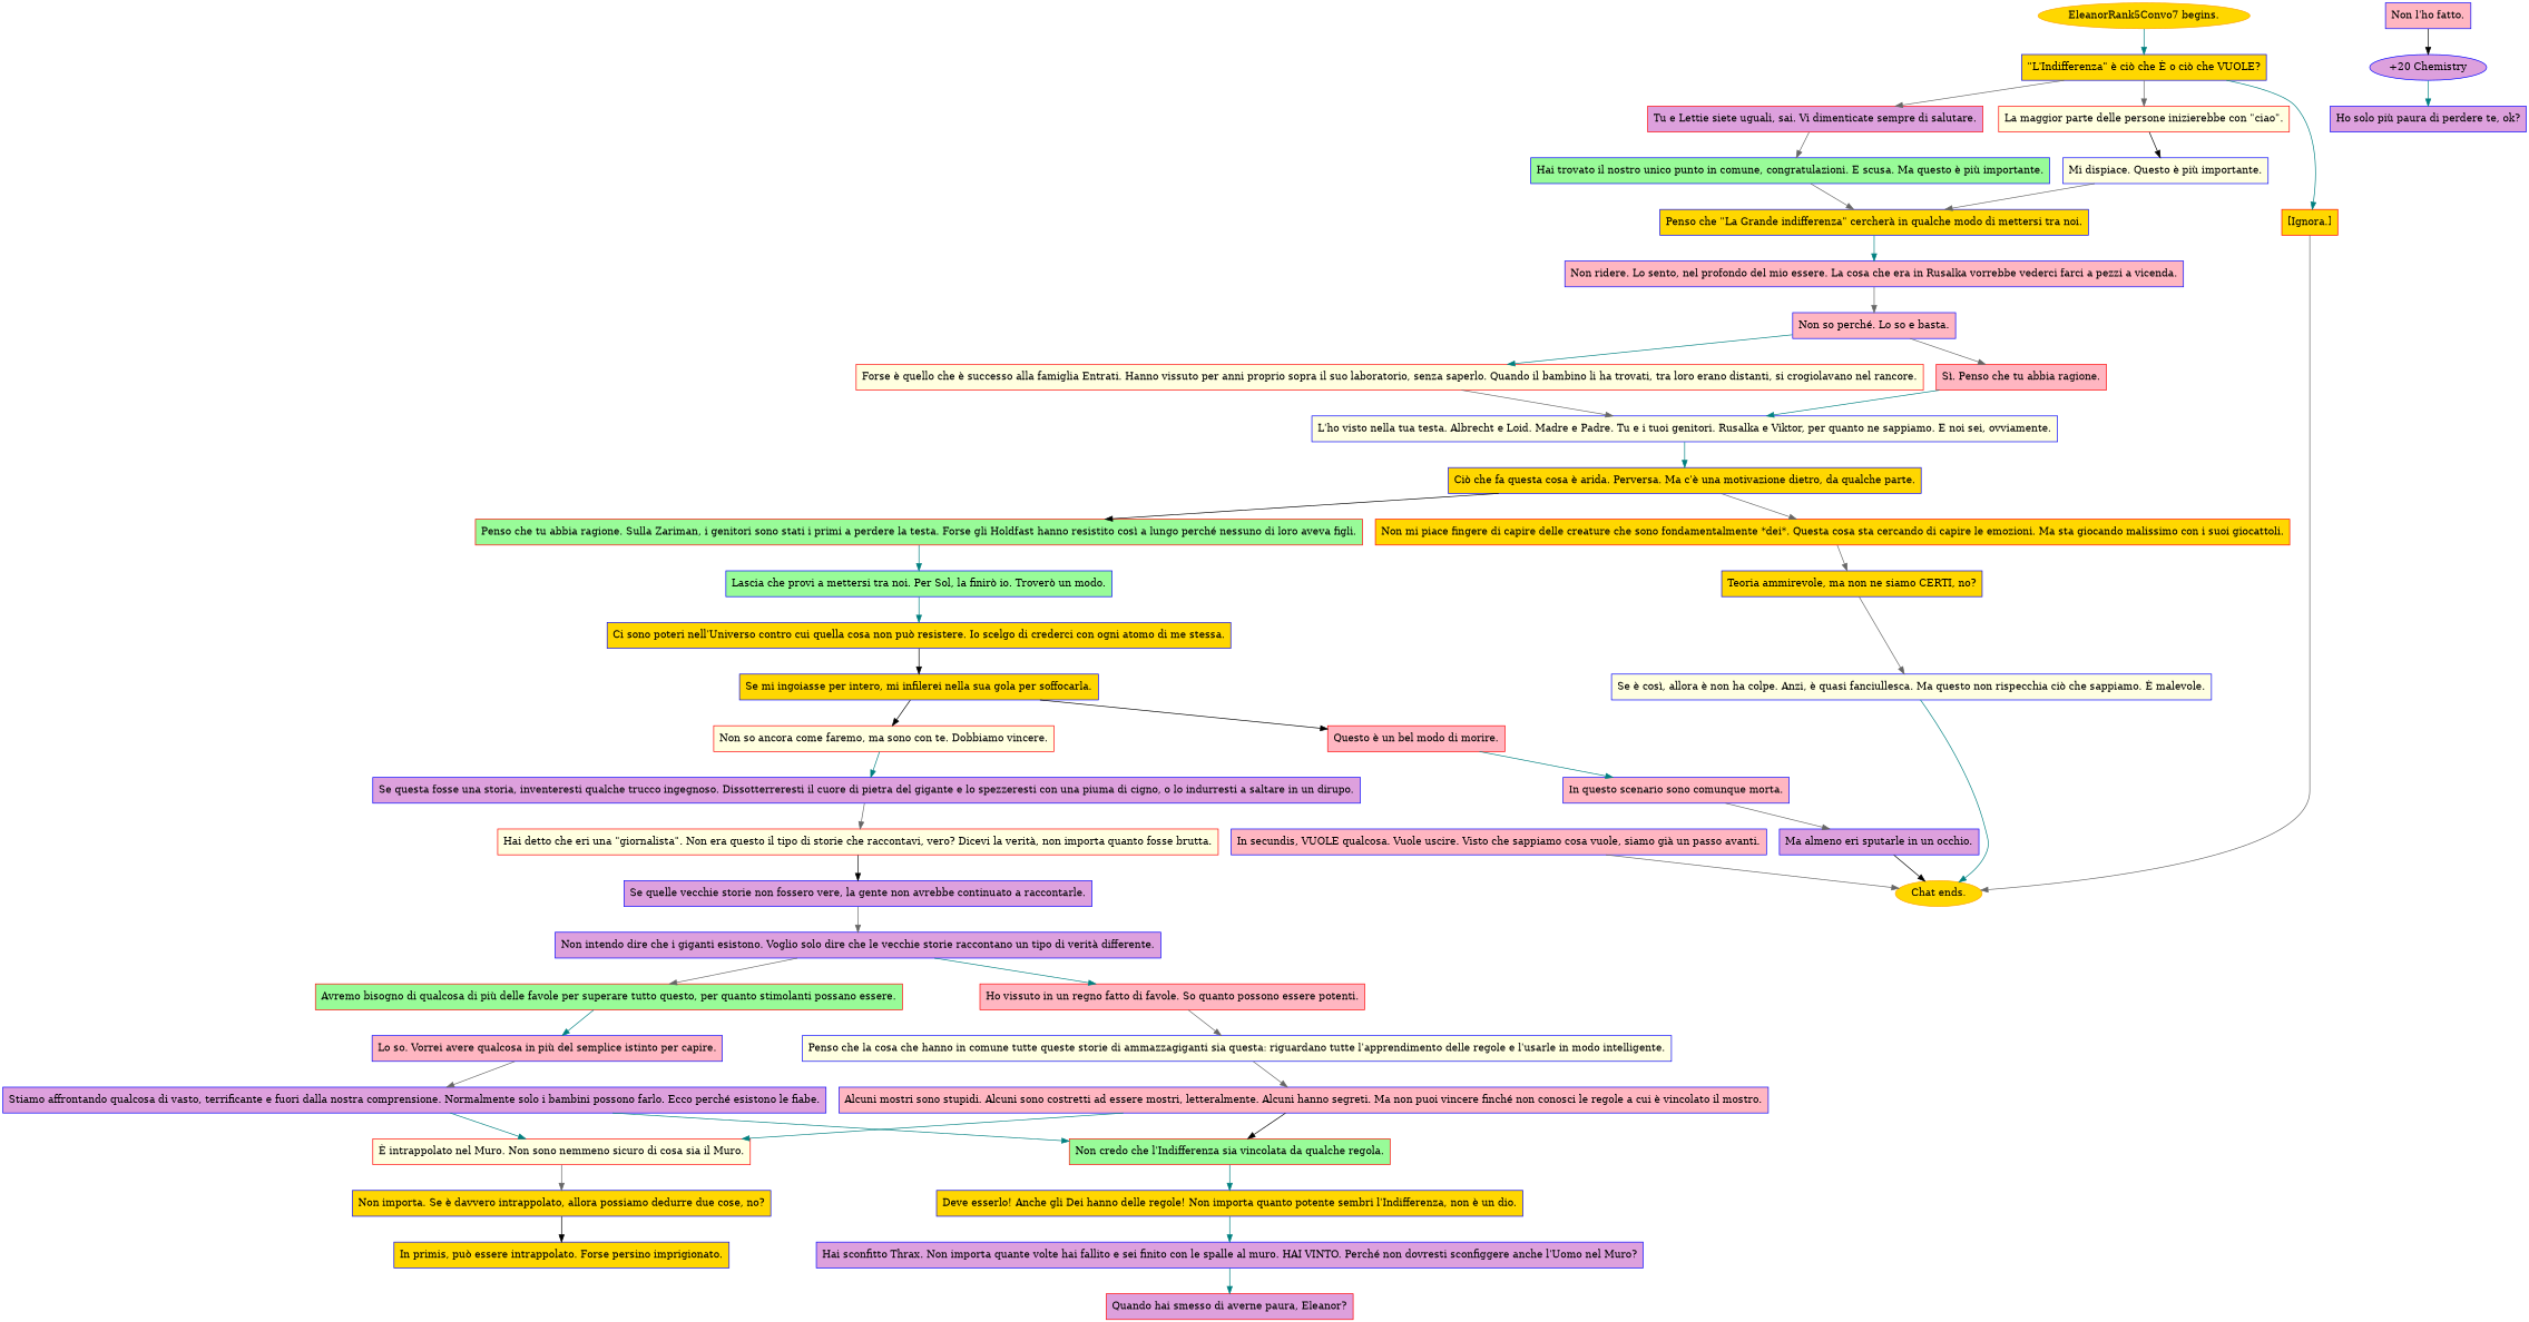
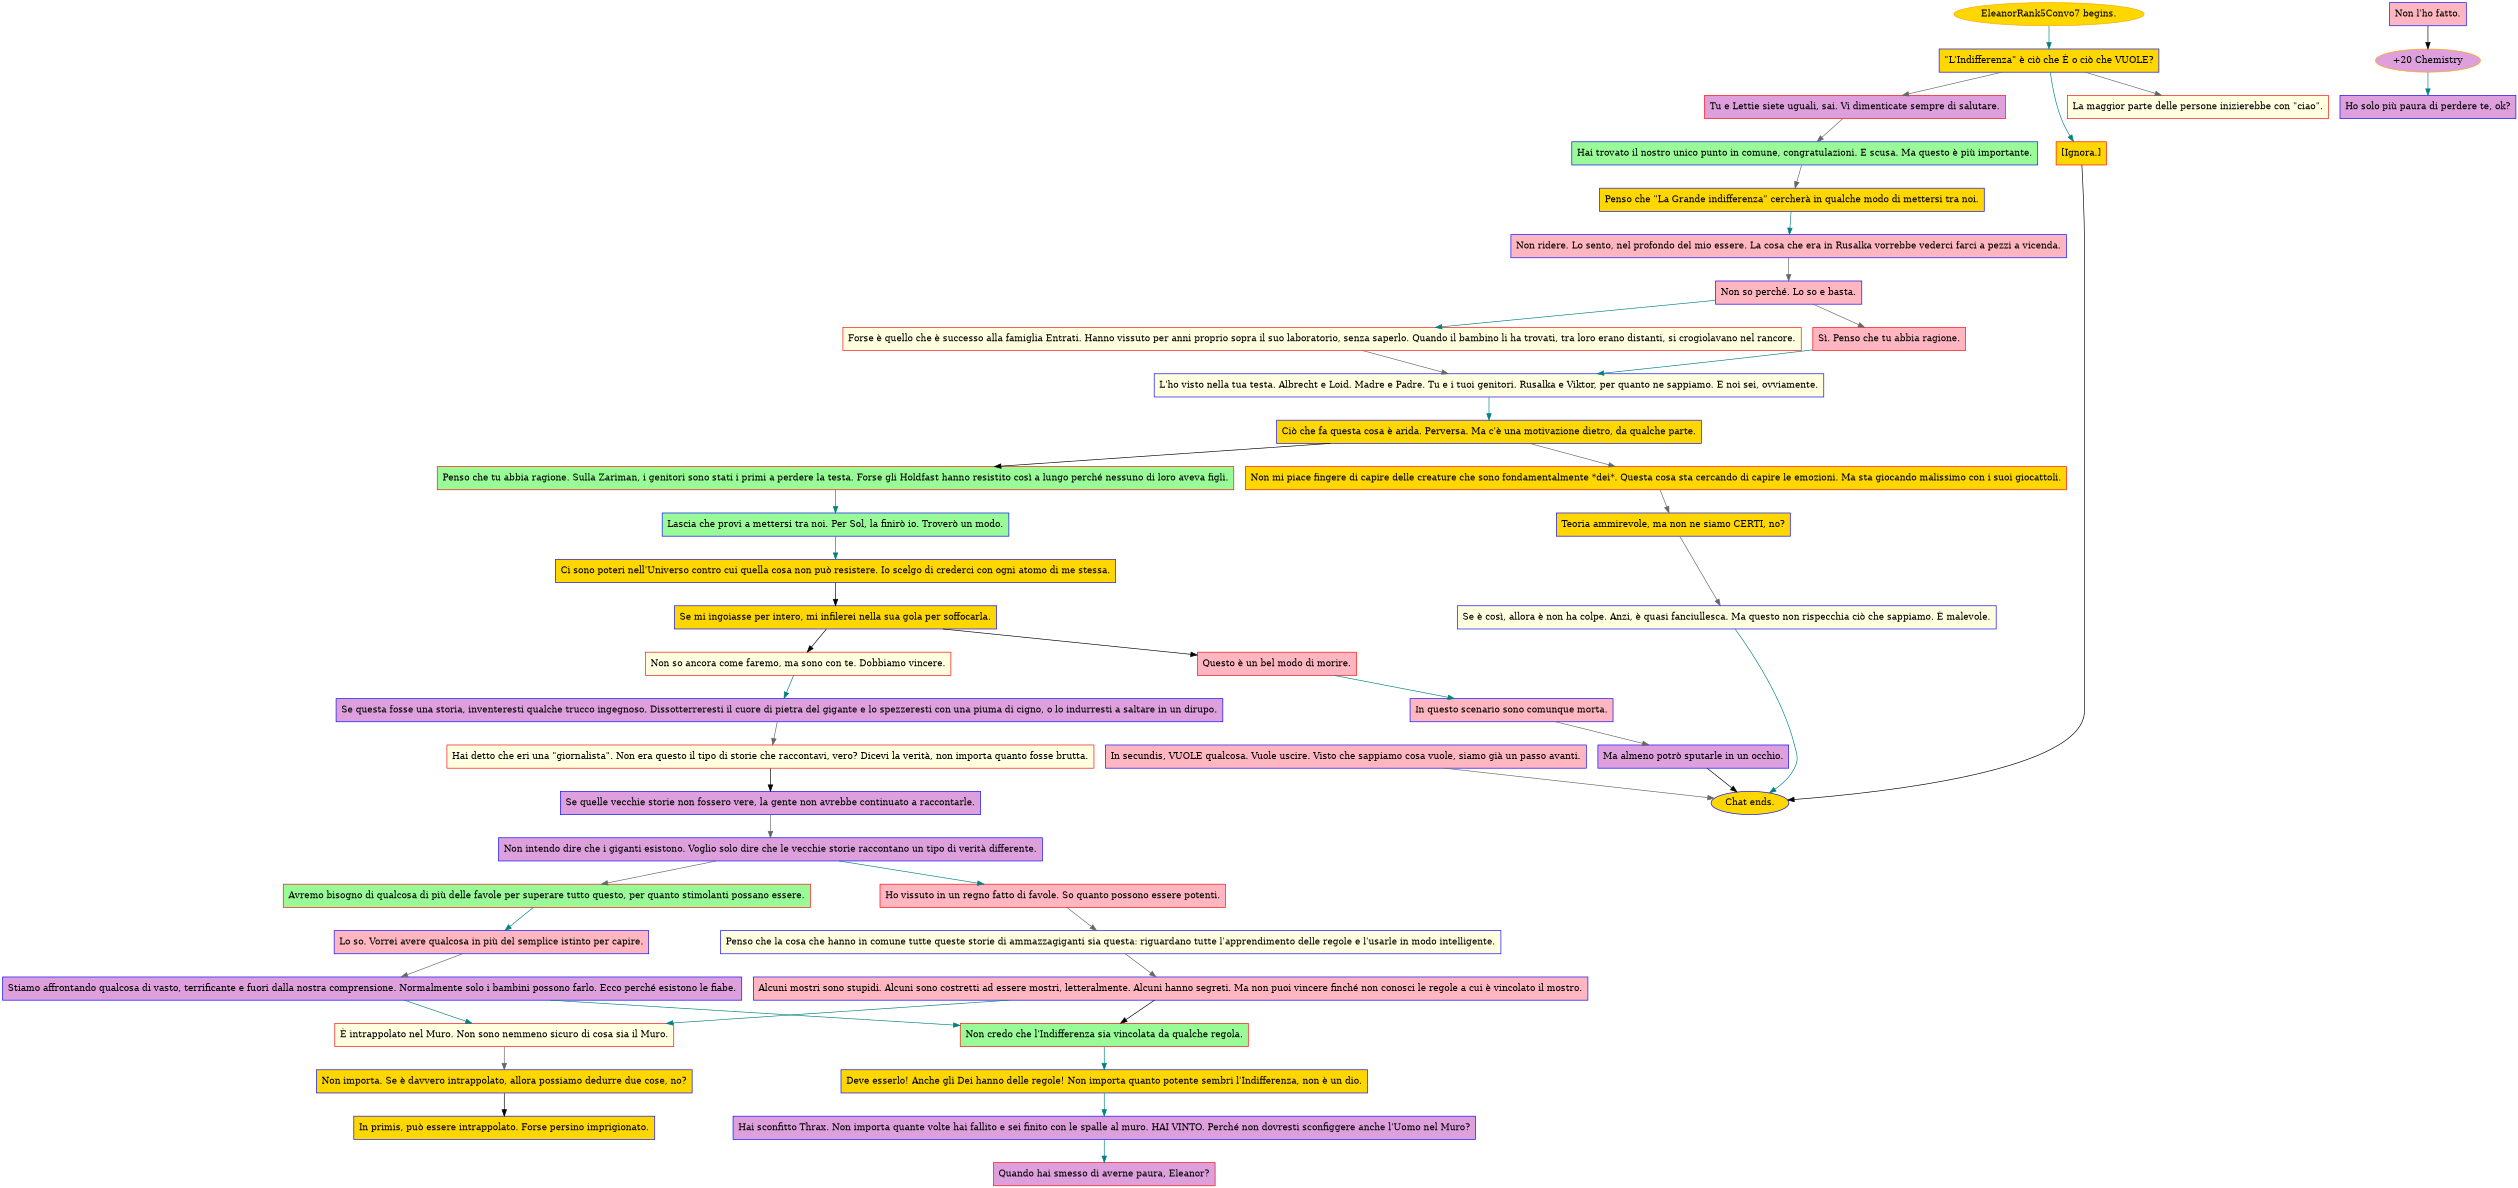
  digraph {
    node [color=blue fillcolor=gold style=filled shape=box]
    edge [color=gray40]
    "EleanorRank5Convo7 begins." [color=orange shape=""]
    n2 [label="\"L'Indifferenza\" è ciò che È o ciò che VUOLE?"]
    n3 [color=red fillcolor=plum label="Tu e Lettie siete uguali, sai. Vi dimenticate sempre di salutare."]
    n4 [color=red fillcolor=lightyellow label="La maggior parte delle persone inizierebbe con \"ciao\"."]
    n5 [color=red label="[Ignora.]"]
    n6 [fillcolor=palegreen label="Hai trovato il nostro unico punto in comune, congratulazioni. E scusa. Ma questo è più importante."]
-   n7 [fillcolor=lightyellow label="Mi dispiace. Questo è più importante."]
-   "Chat ends." [color=orange shape=""]
+   "Chat ends." [shape=""]
    n9 [label="Penso che \"La Grande indifferenza\" cercherà in qualche modo di mettersi tra noi."]
    n10 [fillcolor=lightpink label="Non ridere. Lo sento, nel profondo del mio essere. La cosa che era in Rusalka vorrebbe vederci farci a pezzi a vicenda."]
    n11 [fillcolor=lightpink label="Non so perché. Lo so e basta."]
    n12 [color=red fillcolor=lightpink label="Sì. Penso che tu abbia ragione."]
    n13 [color=red fillcolor=lightyellow label="Forse è quello che è successo alla famiglia Entrati. Hanno vissuto per anni proprio sopra il suo laboratorio, senza saperlo. Quando il bambino li ha trovati, tra loro erano distanti, si crogiolavano nel rancore."]
    n14 [fillcolor=lightyellow label="L'ho visto nella tua testa. Albrecht e Loid. Madre e Padre. Tu e i tuoi genitori. Rusalka e Viktor, per quanto ne sappiamo. E noi sei, ovviamente."]
    n15 [label="Ciò che fa questa cosa è arida. Perversa. Ma c'è una motivazione dietro, da qualche parte."]
    n16 [color=red fillcolor=palegreen label="Penso che tu abbia ragione. Sulla Zariman, i genitori sono stati i primi a perdere la testa. Forse gli Holdfast hanno resistito così a lungo perché nessuno di loro aveva figli."]
    n17 [color=red label="Non mi piace fingere di capire delle creature che sono fondamentalmente *dei*. Questa cosa sta cercando di capire le emozioni. Ma sta giocando malissimo con i suoi giocattoli."]
    n18 [fillcolor=palegreen label="Lascia che provi a mettersi tra noi. Per Sol, la finirò io. Troverò un modo."]
    n19 [label="Teoria ammirevole, ma non ne siamo CERTI, no?"]
    n20 [label="Ci sono poteri nell'Universo contro cui quella cosa non può resistere. Io scelgo di crederci con ogni atomo di me stessa."]
    n21 [fillcolor=lightyellow label="Se è così, allora è non ha colpe. Anzi, è quasi fanciullesca. Ma questo non rispecchia ciò che sappiamo. È malevole."]
    n22 [label="Se mi ingoiasse per intero, mi infilerei nella sua gola per soffocarla."]
    n23 [color=red fillcolor=lightpink label="Questo è un bel modo di morire."]
    n24 [color=red fillcolor=lightyellow label="Non so ancora come faremo, ma sono con te. Dobbiamo vincere."]
    n25 [fillcolor=lightpink label="In questo scenario sono comunque morta."]
    n26 [fillcolor=plum label="Se questa fosse una storia, inventeresti qualche trucco ingegnoso. Dissotterreresti il ​​cuore di pietra del gigante e lo spezzeresti con una piuma di cigno, o lo indurresti a saltare in un dirupo."]
-   n27 [fillcolor=plum label="Ma almeno eri sputarle in un occhio."]
+   n27 [fillcolor=plum label="Ma almeno potrò sputarle in un occhio."]
    n28 [color=red fillcolor=lightyellow label="Hai detto che eri una \"giornalista\". Non era questo il tipo di storie che raccontavi, vero? Dicevi la verità, non importa quanto fosse brutta."]
    n29 [fillcolor=plum label="Se quelle vecchie storie non fossero vere, la gente non avrebbe continuato a raccontarle."]
    n30 [fillcolor=plum label="Non intendo dire che i giganti esistono. Voglio solo dire che le vecchie storie raccontano un tipo di verità differente."]
    n31 [color=red fillcolor=palegreen label="Avremo bisogno di qualcosa di più delle favole per superare tutto questo, per quanto stimolanti possano essere."]
    n32 [color=red fillcolor=lightpink label="Ho vissuto in un regno fatto di favole. So quanto possono essere potenti."]
    n33 [fillcolor=lightpink label="Lo so. Vorrei avere qualcosa in più del semplice istinto per capire."]
    n34 [fillcolor=lightyellow label="Penso che la cosa che hanno in comune tutte queste storie di ammazzagiganti sia questa: riguardano tutte l'apprendimento delle regole e l'usarle in modo intelligente."]
    n35 [fillcolor=plum label="Stiamo affrontando qualcosa di vasto, terrificante e fuori dalla nostra comprensione. Normalmente solo i bambini possono farlo. Ecco perché esistono le fiabe."]
    n36 [fillcolor=lightpink label="Alcuni mostri sono stupidi. Alcuni sono costretti ad essere mostri, letteralmente. Alcuni hanno segreti. Ma non puoi vincere finché non conosci le regole a cui è vincolato il mostro."]
    n37 [color=red fillcolor=lightyellow label="È intrappolato nel Muro. Non sono nemmeno sicuro di cosa sia il Muro."]
    n38 [color=red fillcolor=palegreen label="Non credo che l'Indifferenza sia vincolata da qualche regola."]
    n39 [label="Non importa. Se è davvero intrappolato, allora possiamo dedurre due cose, no?"]
    n40 [label="Deve esserlo! Anche gli Dei hanno delle regole! Non importa quanto potente sembri l'Indifferenza, non è un dio."]
    n41 [label="In primis, può essere intrappolato. Forse persino imprigionato."]
    n42 [fillcolor=plum label="Hai sconfitto Thrax. Non importa quante volte hai fallito e sei finito con le spalle al muro. HAI VINTO. Perché non dovresti sconfiggere anche l'Uomo nel Muro?"]
    n43 [color=red fillcolor=plum label="Quando hai smesso di averne paura, Eleanor?"]
    n44 [fillcolor=lightpink label="In secundis, VUOLE qualcosa. Vuole uscire. Visto che sappiamo cosa vuole, siamo già un passo avanti."]
    n45 [fillcolor=lightpink label="Non l'ho fatto."]
-   n46 [fillcolor=plum label="+20 Chemistry" shape=""]
+   n46 [color=orange fillcolor=plum label="+20 Chemistry" shape=""]
    n47 [fillcolor=plum label="Ho solo più paura di perdere te, ok?"]
    "EleanorRank5Convo7 begins." -> n2 [color=teal]
    n2 -> n3
    n2 -> n4
    n2 -> n5 [color=teal]
    n3 -> n6
-   n4 -> n7 [color=black]
-   n5 -> "Chat ends."
+   n5 -> "Chat ends." [color=black]
    n6 -> n9
-   n7 -> n9
    n9 -> n10 [color=teal]
    n10 -> n11
    n11 -> n12
    n11 -> n13 [color=teal]
    n12 -> n14 [color=teal]
    n13 -> n14
    n14 -> n15 [color=teal]
    n15 -> n16 [color=black]
    n15 -> n17
    n16 -> n18 [color=teal]
    n17 -> n19
    n18 -> n20 [color=teal]
    n19 -> n21
    n20 -> n22 [color=black]
    n21 -> "Chat ends." [color=teal]
    n22 -> n23 [color=black]
    n22 -> n24 [color=black]
    n23 -> n25 [color=teal]
    n24 -> n26 [color=teal]
    n25 -> n27
    n26 -> n28
    n27 -> "Chat ends." [color=black]
    n28 -> n29 [color=black]
    n29 -> n30
    n30 -> n31
    n30 -> n32 [color=teal]
    n31 -> n33 [color=teal]
    n32 -> n34
    n33 -> n35
    n34 -> n36
    n35 -> n37 [color=teal]
    n35 -> n38 [color=teal]
    n36 -> n37 [color=teal]
    n36 -> n38 [color=black]
    n37 -> n39
    n38 -> n40 [color=teal]
    n39 -> n41 [color=black]
    n40 -> n42 [color=teal]
    n42 -> n43 [color=teal]
    n44 -> "Chat ends."
    n45 -> n46 [color=black]
    n46 -> n47 [color=teal]
  }
